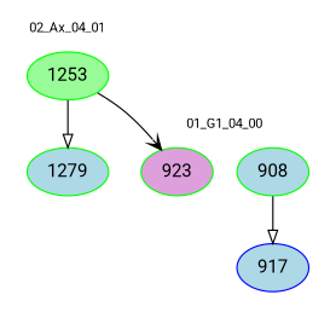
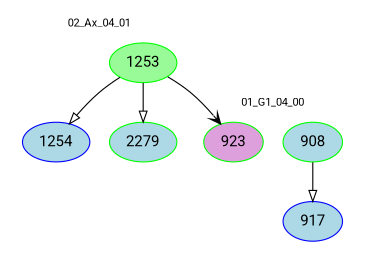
  digraph {
    fontname=Roboto
    node [color=green fillcolor=lightblue fontname=Roboto style=filled]
    edge [arrowhead=onormal color=black fontname=Roboto]
    n1 [fillcolor=palegreen label=1253]
-   n3 [label=1279]
+   n2 [color=blue label=1254]
+   n3 [label=2279]
    n4 [label=908]
    n5 [color=blue label=917]
    n6 [fillcolor=plum label=923]
    subgraph cluster_1 {
      color=white
      fontsize=10
      label="02_Ax_04_01"
      n1
+     n2
      n3
    }
    subgraph cluster_2 {
      color=white
      fontsize=10
      label="01_G1_04_00"
      n4
      n5
      n6
    }
+   n1 -> n2
    n1 -> n3
    n1 -> n6 [arrowhead=vee]
    n4 -> n5
  }
